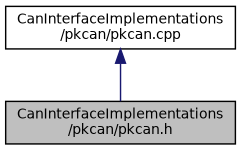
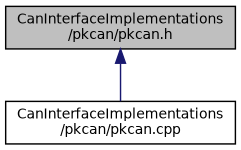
  digraph {
    node [color=black fontname=Helvetica fontsize=10 shape=record style=filled]
    n1 [fillcolor=grey75 fontcolor=black height=0.2 label="CanInterfaceImplementations\l/pkcan/pkcan.h" width=0.4]
    n2 [fillcolor=white height=0.2 label="CanInterfaceImplementations\l/pkcan/pkcan.cpp" width=0.4]
-   n2 -> n1 [color=midnightblue dir=back fontname=Helvetica fontsize=10 labelfontname=Helvetica labelfontsize=10 style=solid]
+   n1 -> n2 [color=midnightblue dir=back fontname=Helvetica fontsize=10 labelfontname=Helvetica labelfontsize=10 style=solid]
  }
